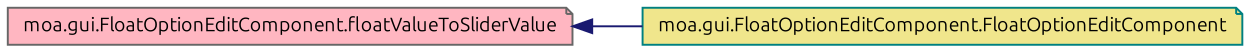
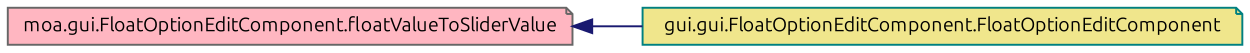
  digraph {
    rankdir=LR
    fontname=Ubuntu
    node [fontname=Ubuntu fontsize=10 shape=note style=filled]
    n1 [color=gray40 fillcolor=lightpink fontcolor=black height=0.2 label="moa.gui.FloatOptionEditComponent.floatValueToSliderValue" width=0.4]
-   n2 [color=teal fillcolor=khaki height=0.2 label="moa.gui.FloatOptionEditComponent.FloatOptionEditComponent" width=0.4]
+   n2 [color=teal fillcolor=khaki height=0.2 label="gui.gui.FloatOptionEditComponent.FloatOptionEditComponent" width=0.4]
    n1 -> n2 [color=midnightblue dir=back fontname=Ubuntu fontsize=10 labelfontname=Helvetica labelfontsize=10 style=solid]
  }
